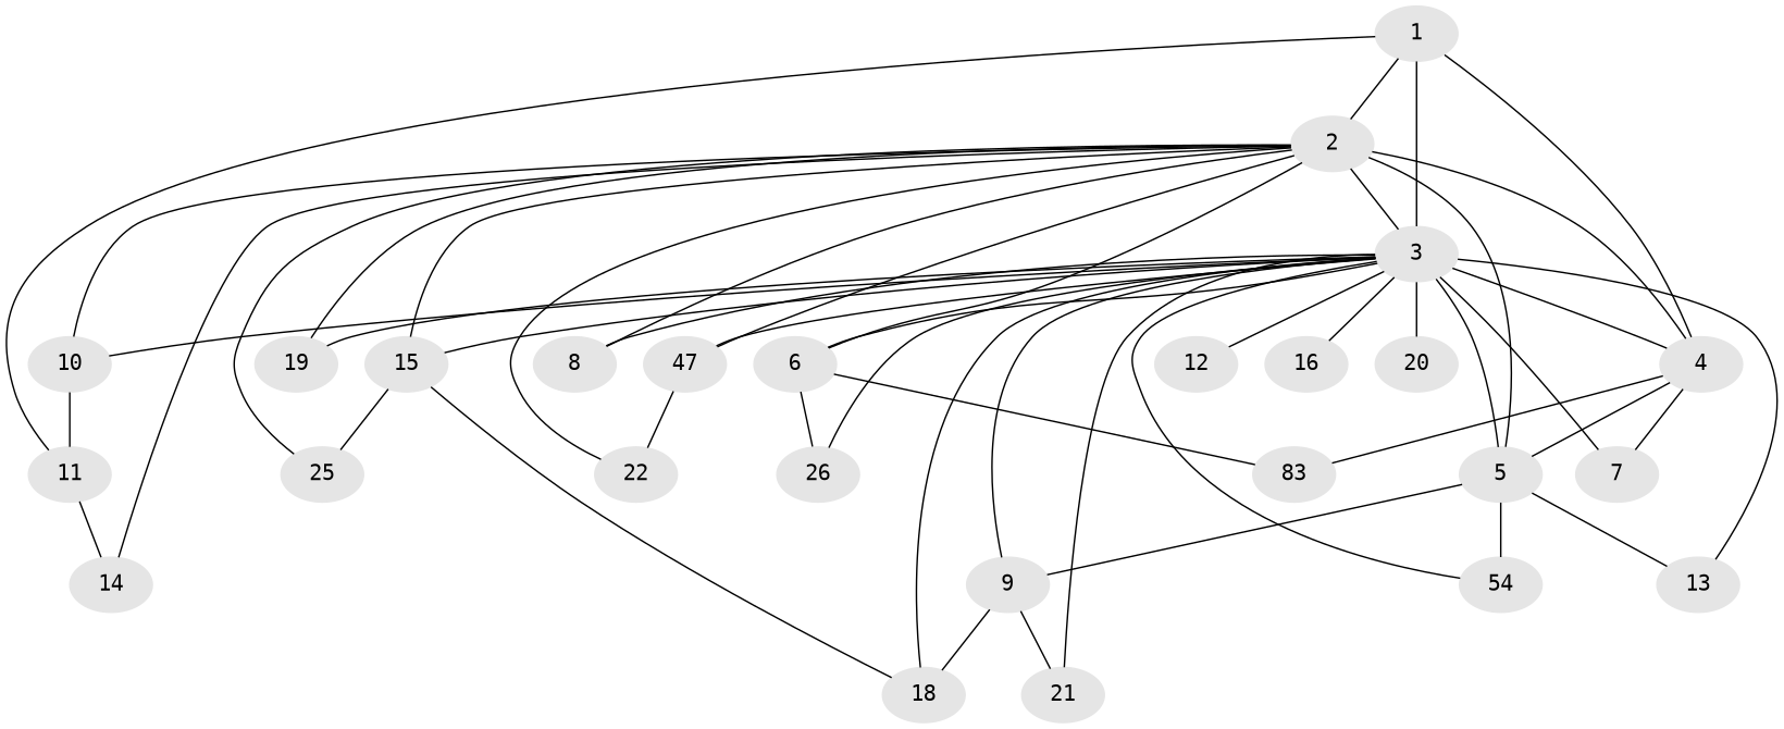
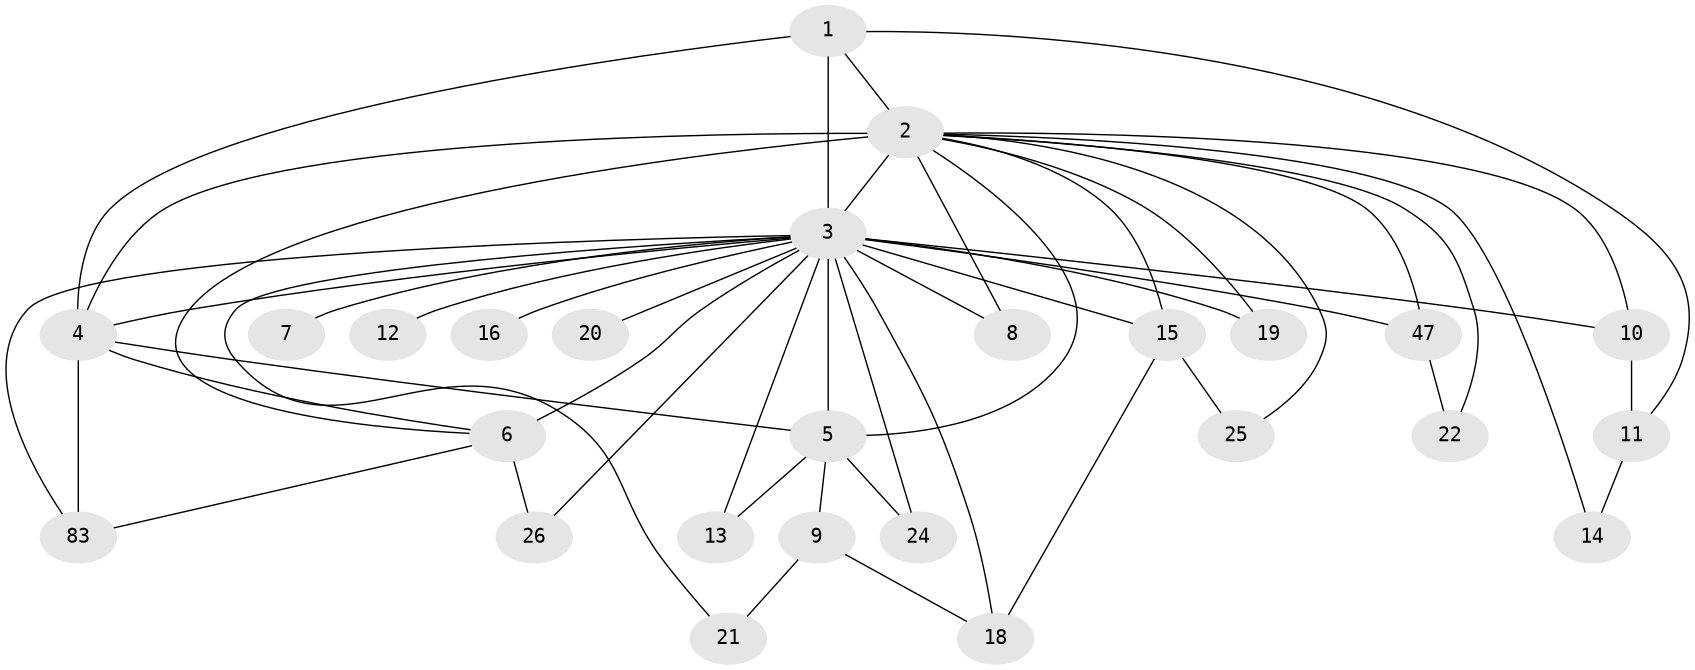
  graph {
    fontname="DejaVu Sans Mono"
    node [color=gray90 fontname="DejaVu Sans Mono" style=filled]
    edge [fontname="DejaVu Sans Mono" weight=1.0]
    1
    2
    3
    4
    11
    5
    6
    8
    10
    14
    15
    n12 [label=47]
    19
    22
    25
    7
    9
    12
    13
    16
    18
    20
    21
-   24 [label=54]
+   24
    26
    n26 [label=83]
    1 -- 2 [weight=4.0]
    1 -- 3 [weight=13.0]
    1 -- 4 [weight=3.0]
    1 -- 11
    2 -- 3 [weight=10.0]
    2 -- 4 [weight=2.0]
    2 -- 5
    2 -- 6
    2 -- 8
    2 -- 10
    2 -- 14
    2 -- 15
    2 -- n12
    2 -- 19
    2 -- 22
    2 -- 25
    3 -- 4 [weight=5.0]
    3 -- 5 [weight=15.0]
    3 -- 6 [weight=5.0]
    3 -- 8
    3 -- 10 [weight=2.0]
    3 -- 15 [weight=2.0]
    3 -- n12
    3 -- 19
    3 -- 7 [weight=2.0]
-   3 -- 9
+   3 -- n26
    3 -- 12
    3 -- 13
    3 -- 16
    3 -- 18
    3 -- 20 [weight=2.0]
    3 -- 21
    3 -- 24
    3 -- 26
    4 -- 5
-   4 -- 7
+   4 -- 6
    4 -- n26
    11 -- 14
    5 -- 9 [weight=2.0]
    5 -- 13
    5 -- 24 [weight=2.0]
    6 -- 26
    6 -- n26
    10 -- 11
    15 -- 25
    15 -- 18
    n12 -- 22
    9 -- 18
    9 -- 21
  }
